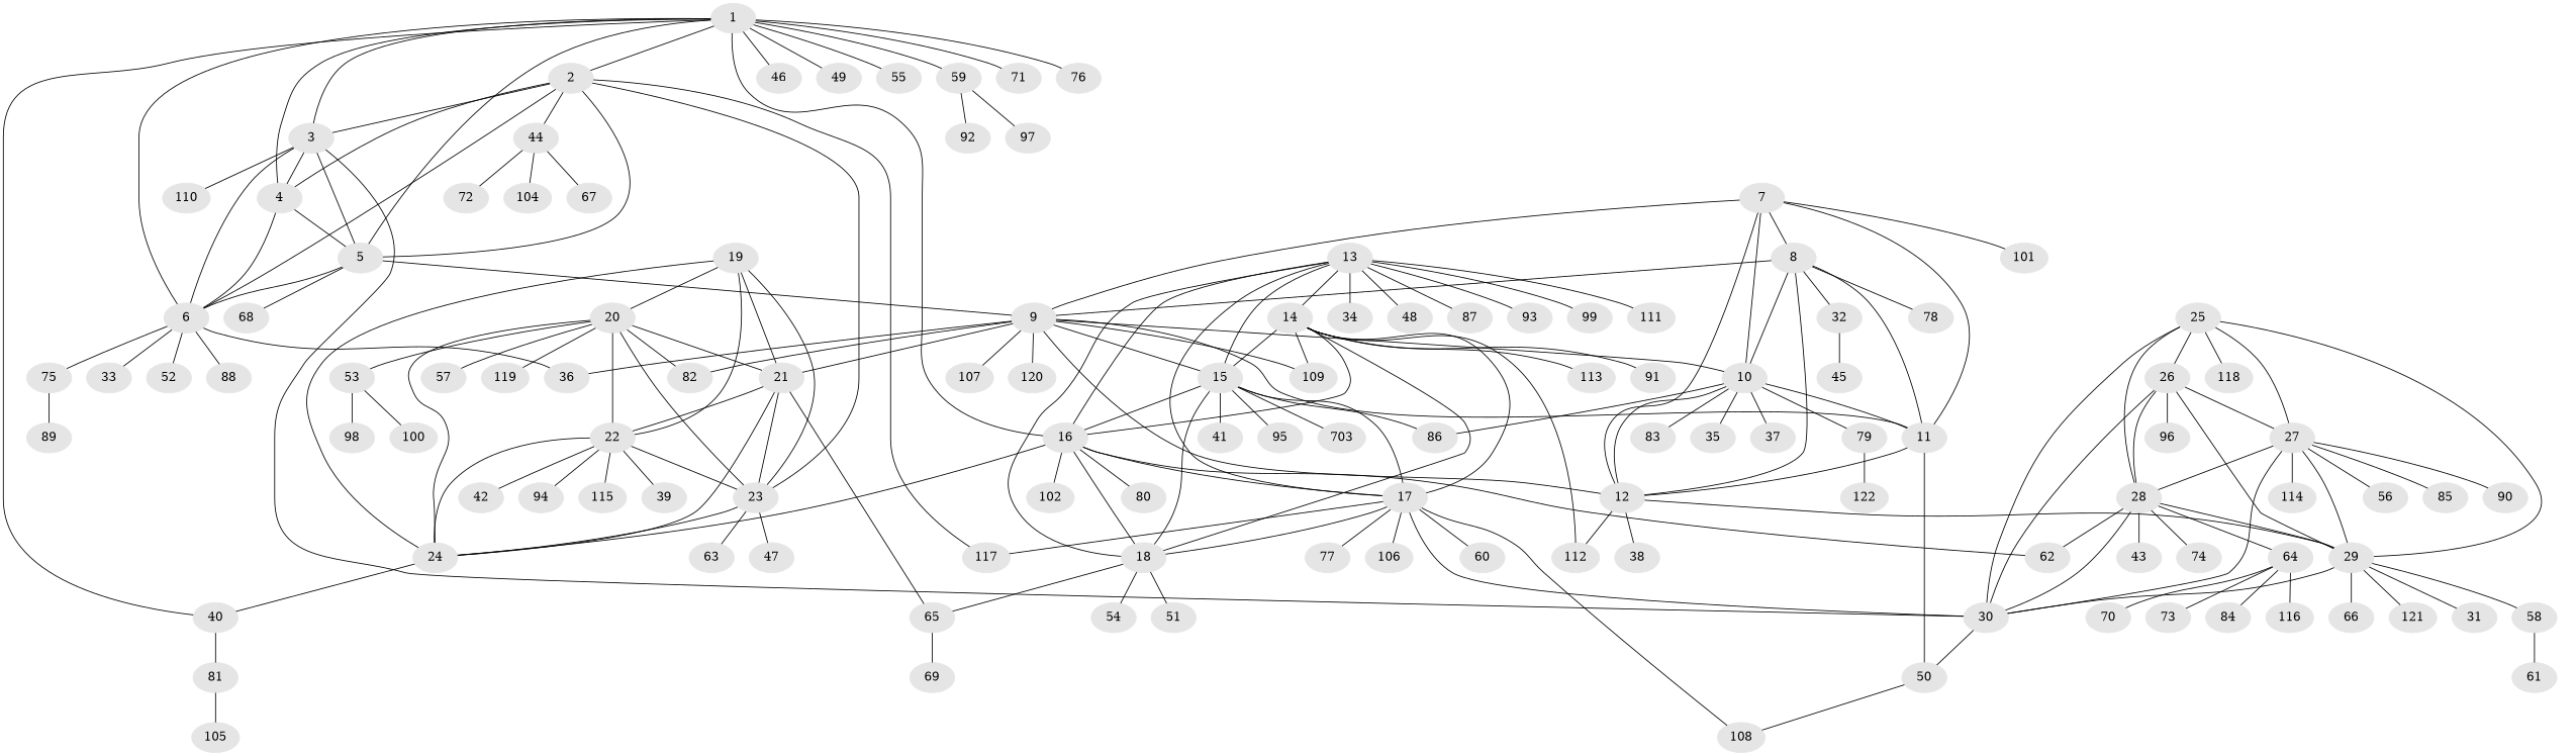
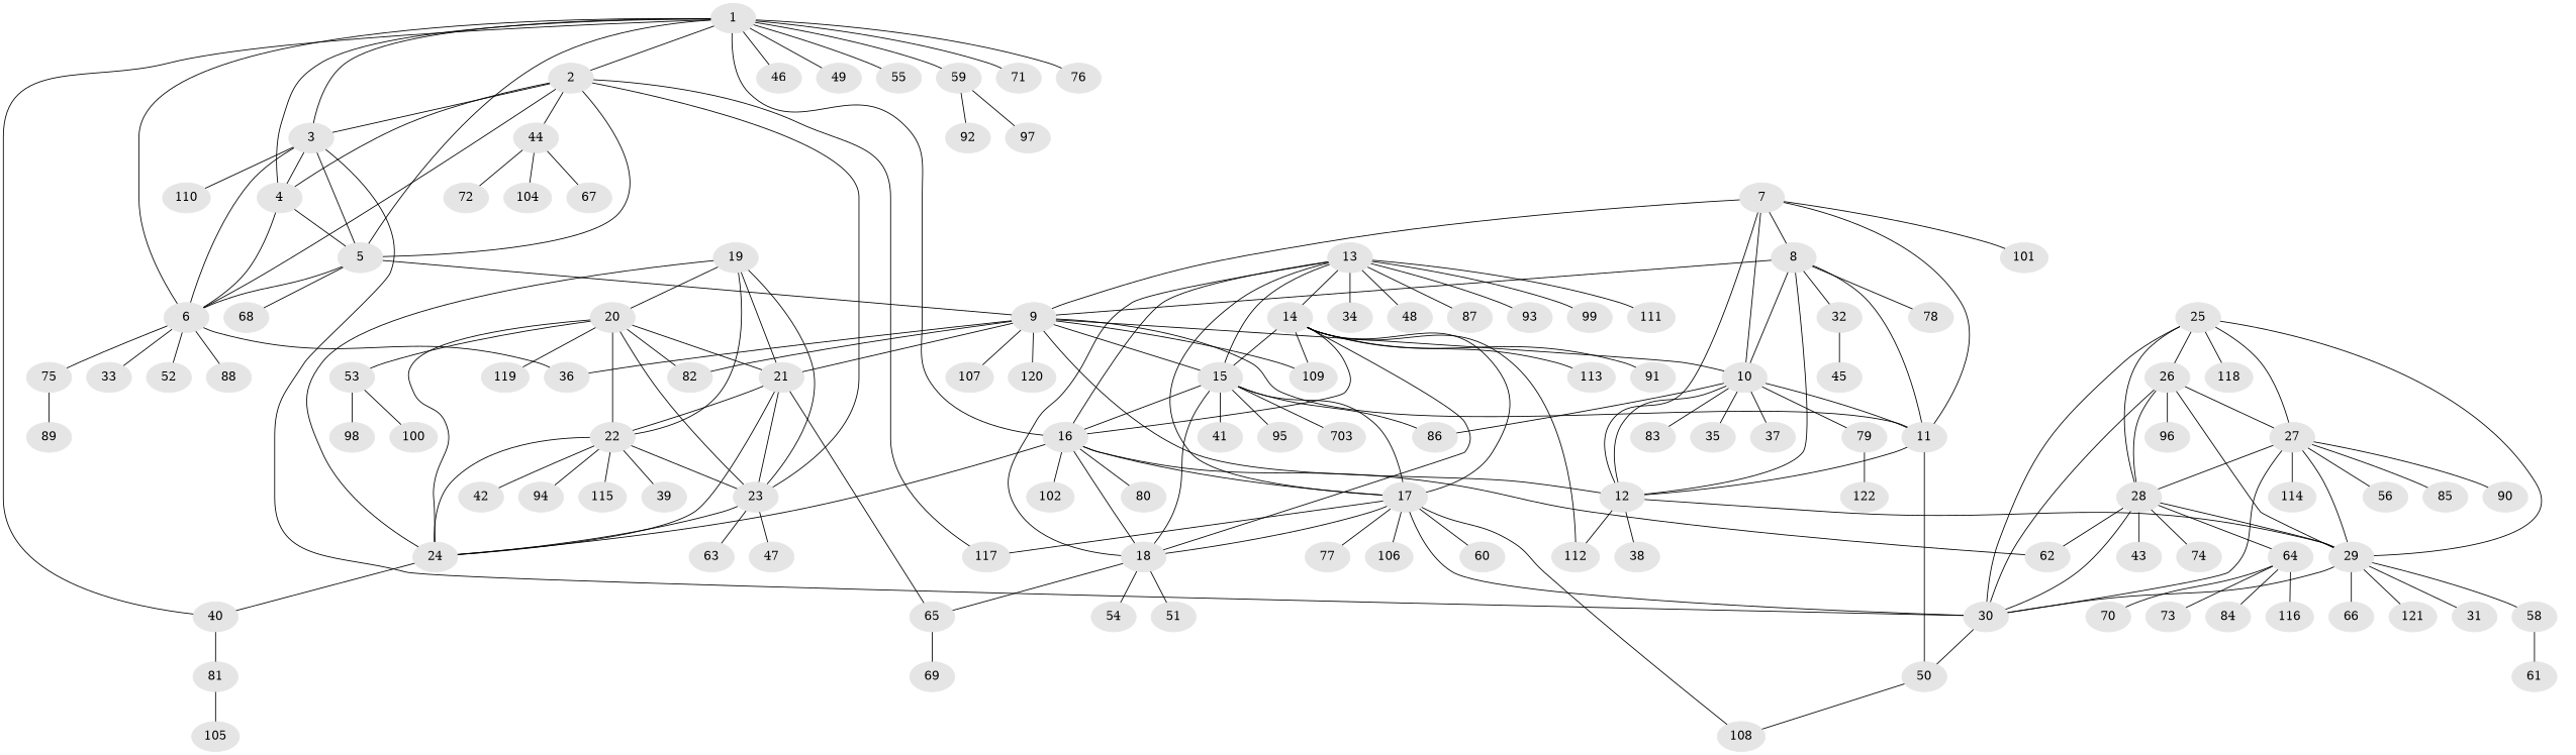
  graph {
    node [color=gray90 style=filled]
    1
    2
    3
    4
    5
    6
    16
    40
    46
    49
    55
    59
    71
    76
    23
    44
    117
    30
    110
    9
    68
    33
    36
    52
    75
    88
    17
    18
    24
    62
    80
    102
    81
    92
    97
    47
    63
    67
    72
    104
    50
    10
    11
    12
    15
    21
    82
    107
    109
    120
    89
    7
    8
    101
    32
    78
    35
    37
    79
    83
    86
    29
    38
    112
    45
    41
    95
    n68 [label=703]
    65
    22
    122
    108
    31
    58
    66
    121
    13
    14
    34
    48
    87
    93
    99
    111
    91
    113
    60
    77
    106
    51
    54
    69
    19
    20
    53
-   57
    119
    39
    42
    94
    115
    98
    100
    28
    43
    64
    74
    25
    26
    27
    118
    96
    56
    85
    90
    114
    70
    73
    84
    116
    61
    105
    1 -- 2
    1 -- 3
    1 -- 4
    1 -- 5
    1 -- 6
    1 -- 16
    1 -- 40
    1 -- 46
    1 -- 49
    1 -- 55
    1 -- 59
    1 -- 71
    1 -- 76
    2 -- 3
    2 -- 4
    2 -- 5
    2 -- 6
    2 -- 23
    2 -- 44
    2 -- 117
    3 -- 4
    3 -- 5
    3 -- 6
    3 -- 30
    3 -- 110
    4 -- 5
    4 -- 6
    5 -- 6
    5 -- 9
    5 -- 68
    6 -- 33
    6 -- 36
    6 -- 52
    6 -- 75
    6 -- 88
    16 -- 17
    16 -- 18
    16 -- 24
    16 -- 62
    16 -- 80
    16 -- 102
    40 -- 81
    59 -- 92
    59 -- 97
    23 -- 24
    23 -- 47
    23 -- 63
    44 -- 67
    44 -- 72
    44 -- 104
    30 -- 50
    9 -- 36
    9 -- 10
    9 -- 11
    9 -- 12
    9 -- 15
    9 -- 21
    9 -- 82
    9 -- 107
    9 -- 109
    9 -- 120
    75 -- 89
    17 -- 117
    17 -- 30
    17 -- 18
    17 -- 108
    17 -- 60
    17 -- 77
    17 -- 106
    18 -- 65
    18 -- 51
    18 -- 54
    24 -- 40
    81 -- 105
    50 -- 108
    10 -- 11
    10 -- 12
    10 -- 35
    10 -- 37
    10 -- 79
    10 -- 83
    10 -- 86
    11 -- 50
    11 -- 12
    12 -- 29
    12 -- 38
    12 -- 112
    15 -- 16
    15 -- 17
    15 -- 18
    15 -- 86
    15 -- 41
    15 -- 95
    15 -- n68
    21 -- 23
    21 -- 24
    21 -- 65
    21 -- 22
    7 -- 9
    7 -- 10
    7 -- 11
    7 -- 12
    7 -- 8
    7 -- 101
    8 -- 9
    8 -- 10
    8 -- 11
    8 -- 12
    8 -- 32
    8 -- 78
    32 -- 45
    79 -- 122
    29 -- 30
    29 -- 31
    29 -- 58
    29 -- 66
    29 -- 121
    65 -- 69
    22 -- 23
    22 -- 24
    22 -- 39
    22 -- 42
    22 -- 94
    22 -- 115
    58 -- 61
    13 -- 16
    13 -- 17
    13 -- 18
    13 -- 15
    13 -- 14
    13 -- 34
    13 -- 48
    13 -- 87
    13 -- 93
    13 -- 99
    13 -- 111
    14 -- 16
    14 -- 17
    14 -- 18
    14 -- 15
    14 -- 109
    14 -- 112
    14 -- 91
    14 -- 113
    19 -- 23
    19 -- 24
    19 -- 21
    19 -- 22
    19 -- 20
    20 -- 23
    20 -- 24
    20 -- 21
    20 -- 82
    20 -- 22
    20 -- 53
-   20 -- 57
    20 -- 119
    53 -- 98
    53 -- 100
    28 -- 30
    28 -- 62
    28 -- 29
    28 -- 43
    28 -- 64
    28 -- 74
    64 -- 70
    64 -- 73
    64 -- 84
    64 -- 116
    25 -- 30
    25 -- 29
    25 -- 28
    25 -- 26
    25 -- 27
    25 -- 118
    26 -- 30
    26 -- 29
    26 -- 28
    26 -- 27
    26 -- 96
    27 -- 30
    27 -- 29
    27 -- 28
    27 -- 56
    27 -- 85
    27 -- 90
    27 -- 114
  }
